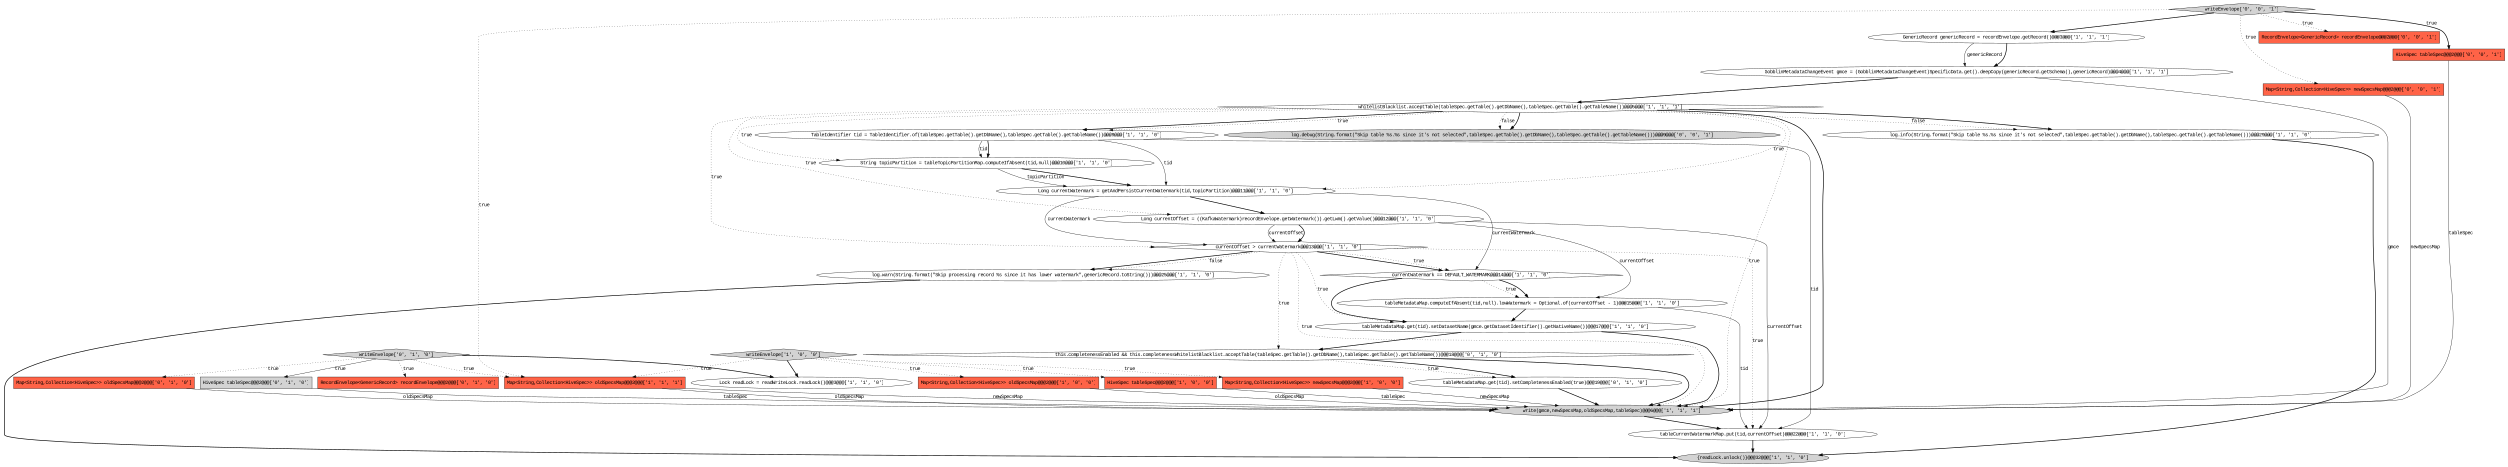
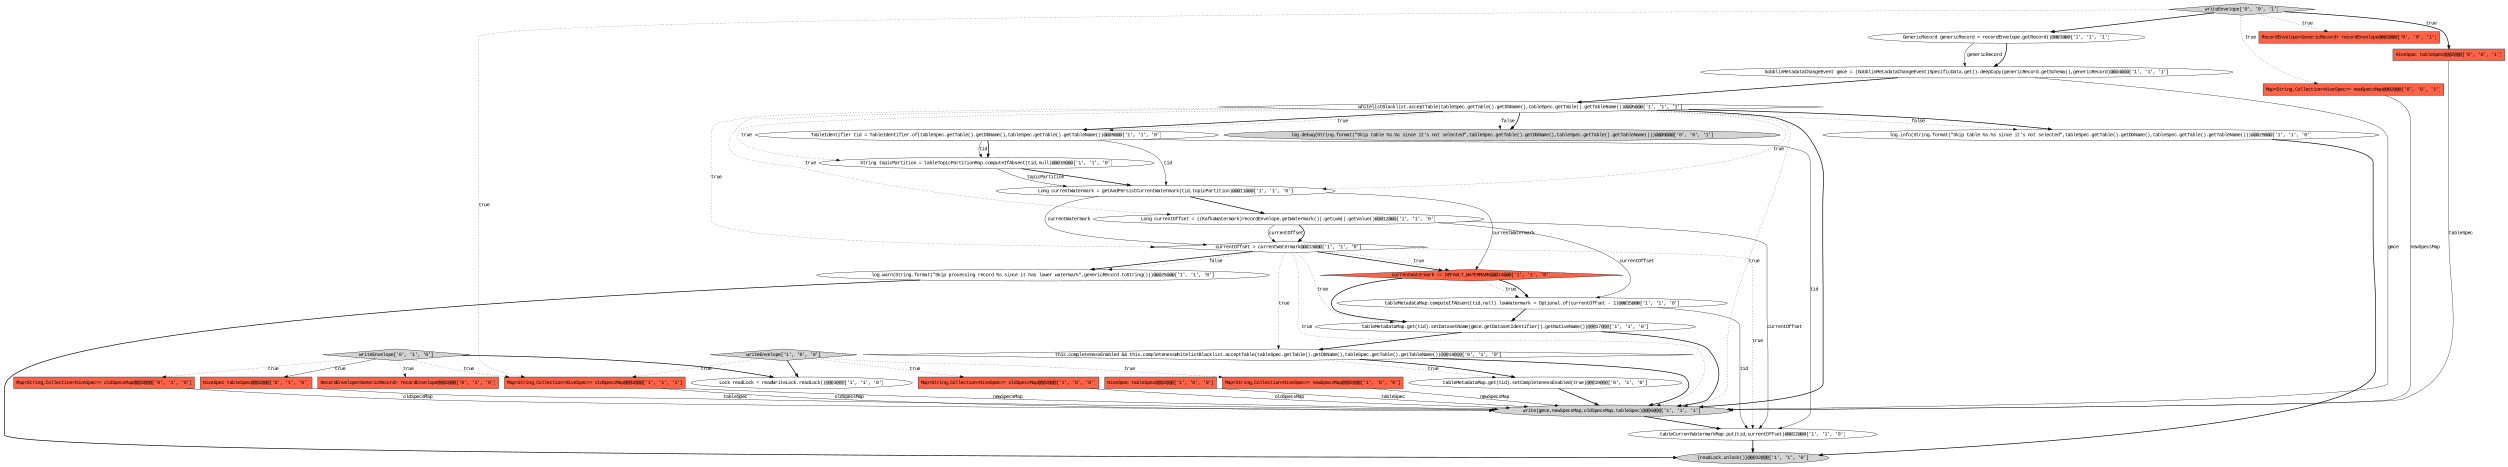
  digraph {
    fontname="Liberation Mono"
    node [fillcolor=white fontname="Liberation Mono" shape=ellipse style=filled]
    edge [fontname="Liberation Mono" style=bold]
    n1 [fillcolor=tomato label="HiveSpec tableSpec@@@2@@@['0', '0', '1']" shape=box]
    n2 [fillcolor=lightgray label="write(gmce,newSpecsMap,oldSpecsMap,tableSpec)@@@6@@@['1', '1', '1']"]
    n3 [label="tableCurrentWatermarkMap.put(tid,currentOffset)@@@22@@@['1', '1', '0']"]
    n4 [fillcolor=lightgray label="writeEnvelope['0', '1', '0']" shape=diamond]
    n5 [label="Lock readLock = readWriteLock.readLock()@@@3@@@['1', '1', '0']"]
    n6 [fillcolor=tomato label="Map<String,Collection<HiveSpec>> oldSpecsMap@@@2@@@['1', '1', '1']" shape=box]
    n7 [fillcolor=tomato label="Map<String,Collection<HiveSpec>> oldSpecsMap@@@2@@@['0', '1', '0']" shape=box]
-   n8 [fillcolor=lightgray label="HiveSpec tableSpec@@@2@@@['0', '1', '0']" shape=box]
+   n8 [fillcolor=tomato label="HiveSpec tableSpec@@@2@@@['0', '1', '0']" shape=box]
    n9 [fillcolor=tomato label="RecordEnvelope<GenericRecord> recordEnvelope@@@2@@@['0', '1', '0']" shape=box]
    n10 [fillcolor=tomato label="Map<String,Collection<HiveSpec>> newSpecsMap@@@2@@@['1', '0', '0']" shape=box]
    n11 [fillcolor=lightgray label="writeEnvelope['1', '0', '0']" shape=diamond]
    n12 [fillcolor=tomato label="Map<String,Collection<HiveSpec>> oldSpecsMap@@@2@@@['1', '0', '0']" shape=box]
    n13 [fillcolor=tomato label="HiveSpec tableSpec@@@2@@@['1', '0', '0']" shape=box]
    n14 [label="this.completenessEnabled && this.completenessWhitelistBlacklist.acceptTable(tableSpec.getTable().getDbName(),tableSpec.getTable().getTableName())@@@18@@@['0', '1', '0']" shape=diamond]
    n15 [label="tableMetadataMap.get(tid).setCompletenessEnabled(true)@@@19@@@['0', '1', '0']"]
    n16 [label="TableIdentifier tid = TableIdentifier.of(tableSpec.getTable().getDbName(),tableSpec.getTable().getTableName())@@@9@@@['1', '1', '0']"]
    n17 [label="String topicPartition = tableTopicPartitionMap.computeIfAbsent(tid,null)@@@10@@@['1', '1', '0']"]
    n18 [label="Long currentWatermark = getAndPersistCurrentWatermark(tid,topicPartition)@@@11@@@['1', '1', '0']"]
    n19 [fillcolor=lightgray label="{readLock.unlock()}@@@32@@@['1', '1', '0']"]
    n20 [label="Long currentOffset = ((KafkaWatermark)recordEnvelope.getWatermark()).getLwm().getValue()@@@12@@@['1', '1', '0']"]
    n21 [label="currentOffset > currentWatermark@@@13@@@['1', '1', '0']" shape=diamond]
-   n22 [label="currentWatermark == DEFAULT_WATERMARK@@@14@@@['1', '1', '0']" shape=diamond]
+   n22 [fillcolor=tomato label="currentWatermark == DEFAULT_WATERMARK@@@14@@@['1', '1', '0']" shape=diamond]
    n23 [label="GenericRecord genericRecord = recordEnvelope.getRecord()@@@3@@@['1', '1', '1']"]
    n24 [label="GobblinMetadataChangeEvent gmce = (GobblinMetadataChangeEvent)SpecificData.get().deepCopy(genericRecord.getSchema(),genericRecord)@@@4@@@['1', '1', '1']"]
    n25 [label="whitelistBlacklist.acceptTable(tableSpec.getTable().getDbName(),tableSpec.getTable().getTableName())@@@5@@@['1', '1', '1']" shape=diamond]
    n26 [label="log.warn(String.format(\"Skip processing record %s since it has lower watermark\",genericRecord.toString()))@@@25@@@['1', '1', '0']"]
    n27 [label="tableMetadataMap.computeIfAbsent(tid,null).lowWatermark = Optional.of(currentOffset - 1)@@@15@@@['1', '1', '0']"]
    n28 [label="tableMetadataMap.get(tid).setDatasetName(gmce.getDatasetIdentifier().getNativeName())@@@17@@@['1', '1', '0']"]
    n29 [fillcolor=lightgray label="log.debug(String.format(\"Skip table %s.%s since it's not selected\",tableSpec.getTable().getDbName(),tableSpec.getTable().getTableName()))@@@9@@@['0', '0', '1']"]
    n30 [label="log.info(String.format(\"Skip table %s.%s since it's not selected\",tableSpec.getTable().getDbName(),tableSpec.getTable().getTableName()))@@@29@@@['1', '1', '0']"]
    n31 [fillcolor=tomato label="RecordEnvelope<GenericRecord> recordEnvelope@@@2@@@['0', '0', '1']" shape=box]
    n32 [fillcolor=lightgray label="writeEnvelope['0', '0', '1']" shape=diamond]
    n33 [fillcolor=tomato label="Map<String,Collection<HiveSpec>> newSpecsMap@@@2@@@['0', '0', '1']" shape=box]
    n1 -> n2 [label=tableSpec style=solid]
    n2 -> n3
    n3 -> n19
    n4 -> n5
    n4 -> n6 [label=true style=dotted]
    n4 -> n7 [label=true style=dotted]
    n4 -> n8 [label=true style=solid]
    n4 -> n9 [label=true style=dotted]
    n6 -> n2 [label=newSpecsMap style=solid]
    n6 -> n2 [label=oldSpecsMap style=solid]
    n7 -> n2 [label=oldSpecsMap style=solid]
    n8 -> n2 [label=tableSpec style=solid]
    n10 -> n2 [label=newSpecsMap style=solid]
    n11 -> n5
    n11 -> n6 [label=true style=dotted]
    n11 -> n10 [label=true style=dotted]
    n11 -> n12 [label=true style=dotted]
-   n11 -> n13 [label=true style=dotted]
    n12 -> n2 [label=oldSpecsMap style=solid]
    n13 -> n2 [label=tableSpec style=solid]
    n14 -> n2
    n14 -> n15 [label=true style=dotted]
    n14 -> n15
    n15 -> n2
    n16 -> n3 [label=tid style=solid]
    n16 -> n17
    n16 -> n17 [label=tid style=solid]
    n16 -> n18 [label=tid style=solid]
    n17 -> n18
    n17 -> n18 [label=topicPartition style=solid]
    n18 -> n20
    n18 -> n21 [label=currentWatermark style=solid]
    n18 -> n22 [label=currentWatermark style=solid]
    n20 -> n3 [label=currentOffset style=solid]
    n20 -> n21 [label=currentOffset style=solid]
    n20 -> n21
    n20 -> n27 [label=currentOffset style=solid]
    n21 -> n2 [label=true style=dotted]
    n21 -> n3 [label=true style=dotted]
    n21 -> n14 [label=true style=dotted]
    n21 -> n22
    n21 -> n22 [label=true style=dotted]
    n21 -> n26
    n21 -> n26 [label=false style=dotted]
    n21 -> n28 [label=true style=dotted]
    n22 -> n27 [label=true style=dotted]
    n22 -> n27
    n22 -> n28
    n23 -> n24 [label=genericRecord style=solid]
    n23 -> n24
    n24 -> n2 [label=gmce style=solid]
    n24 -> n25
    n25 -> n2 [label=true style=dotted]
    n25 -> n2
    n25 -> n16
    n25 -> n16 [label=true style=dotted]
    n25 -> n17 [label=true style=dotted]
    n25 -> n18 [label=true style=dotted]
    n25 -> n20 [label=true style=dotted]
    n25 -> n21 [label=true style=dotted]
    n25 -> n29
    n25 -> n29 [label=false style=dotted]
    n25 -> n30 [label=false style=dotted]
    n25 -> n30
    n26 -> n19
    n27 -> n3 [label=tid style=solid]
    n27 -> n28
    n28 -> n2
    n28 -> n14
    n30 -> n19
    n32 -> n1 [label=true]
    n32 -> n6 [label=true style=dotted]
    n32 -> n23
    n32 -> n31 [label=true style=dotted]
    n32 -> n33 [label=true style=dotted]
    n33 -> n2 [label=newSpecsMap style=solid]
  }
